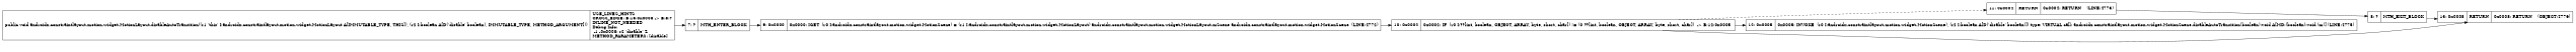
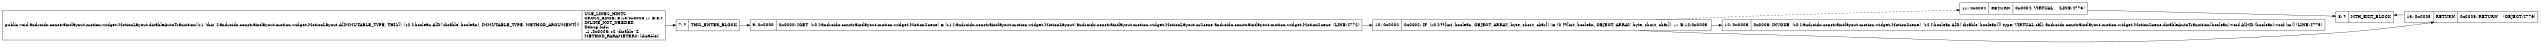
  digraph {
    rankdir=LR
    node [shape=record]
-   n1 [label="{7\:\ ?|MTH_ENTER_BLOCK\l}"]
+   n1 [label="{7\:\ ?|THIS_ENTER_BLOCK\l}"]
    n2 [label="{9\:\ 0x0000|0x0000: IGET  (r0 I:androidx.constraintlayout.motion.widget.MotionScene) = (r1 I:androidx.constraintlayout.motion.widget.MotionLayout) androidx.constraintlayout.motion.widget.MotionLayout.mScene androidx.constraintlayout.motion.widget.MotionScene  (LINE:4772)\l}"]
    n3 [label="{10\:\ 0x0002|0x0002: IF  (r0 I:??[int, boolean, OBJECT, ARRAY, byte, short, char]) != (0 ??[int, boolean, OBJECT, ARRAY, byte, short, char])  \-\> B:12:0x0005 \l}"]
-   n4 [label="{11\:\ 0x0004|RETURN\l|0x0004: RETURN    (LINE:4773)\l}"]
+   n4 [label="{11\:\ 0x0004|RETURN\l|0x0004: VIRTUAL    (LINE:4773)\l}"]
    n5 [label="{12\:\ 0x0005|0x0005: INVOKE  (r0 I:androidx.constraintlayout.motion.widget.MotionScene), (r2 I:boolean A[D('disable' boolean)]) type: VIRTUAL call: androidx.constraintlayout.motion.widget.MotionScene.disableAutoTransition(boolean):void A[MD:(boolean):void (m)] (LINE:4775)\l}"]
    n6 [label="{13\:\ 0x0008|RETURN\l|0x0008: RETURN    (OBJECT:4776)\l}"]
    n7 [label="{8\:\ ?|MTH_EXIT_BLOCK\l}"]
    n8 [label="{public void androidx.constraintlayout.motion.widget.MotionLayout.disableAutoTransition((r1 'this' I:androidx.constraintlayout.motion.widget.MotionLayout A[IMMUTABLE_TYPE, THIS]), (r2 I:boolean A[D('disable' boolean), IMMUTABLE_TYPE, METHOD_ARGUMENT]))  | USE_LINES_HINTS\lCROSS_EDGE: B:13:0x0008 \-\> B:8:?\lINLINE_NOT_NEEDED\lDebug Info:\l  \-1 \-0x0008: r2 'disable' Z\lMETHOD_PARAMETERS: [disable]\l}"]
    n1 -> n2
    n2 -> n3
    n3 -> n4 [style=dashed]
    n3 -> n5
    n3 -> n6
    n4 -> n7
-   n7 -> n6
+   n6 -> n7
    n8 -> n1
  }
